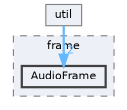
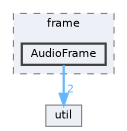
  digraph {
    compound=true
    node [fillcolor="#edf0f7" fontname=Helvetica fontsize=10 shape=box]
    n1 [color=grey25 height=0.2 label=AudioFrame style="filled,bold" width=0.4]
    n2 [color=grey50 height=0.2 label=util style=filled width=0.4]
    subgraph cluster_1 {
      bgcolor="#edf0f7"
      fontname=Helvetica
      fontsize=10
      label=frame
      pencolor=grey50
      style="filled,dashed"
      n1
    }
-   n2 -> n1 [color=steelblue1 fontcolor=steelblue1 fontname=Helvetica fontsize=10 headlabel=2 labeldistance=1.5 labelfontname=Helvetica labelfontsize=10 style=bold]
+   n1 -> n2 [color=steelblue1 fontcolor=steelblue1 fontname=Helvetica fontsize=10 headlabel=2 labeldistance=1.5 labelfontname=Helvetica labelfontsize=10 style=bold]
  }
